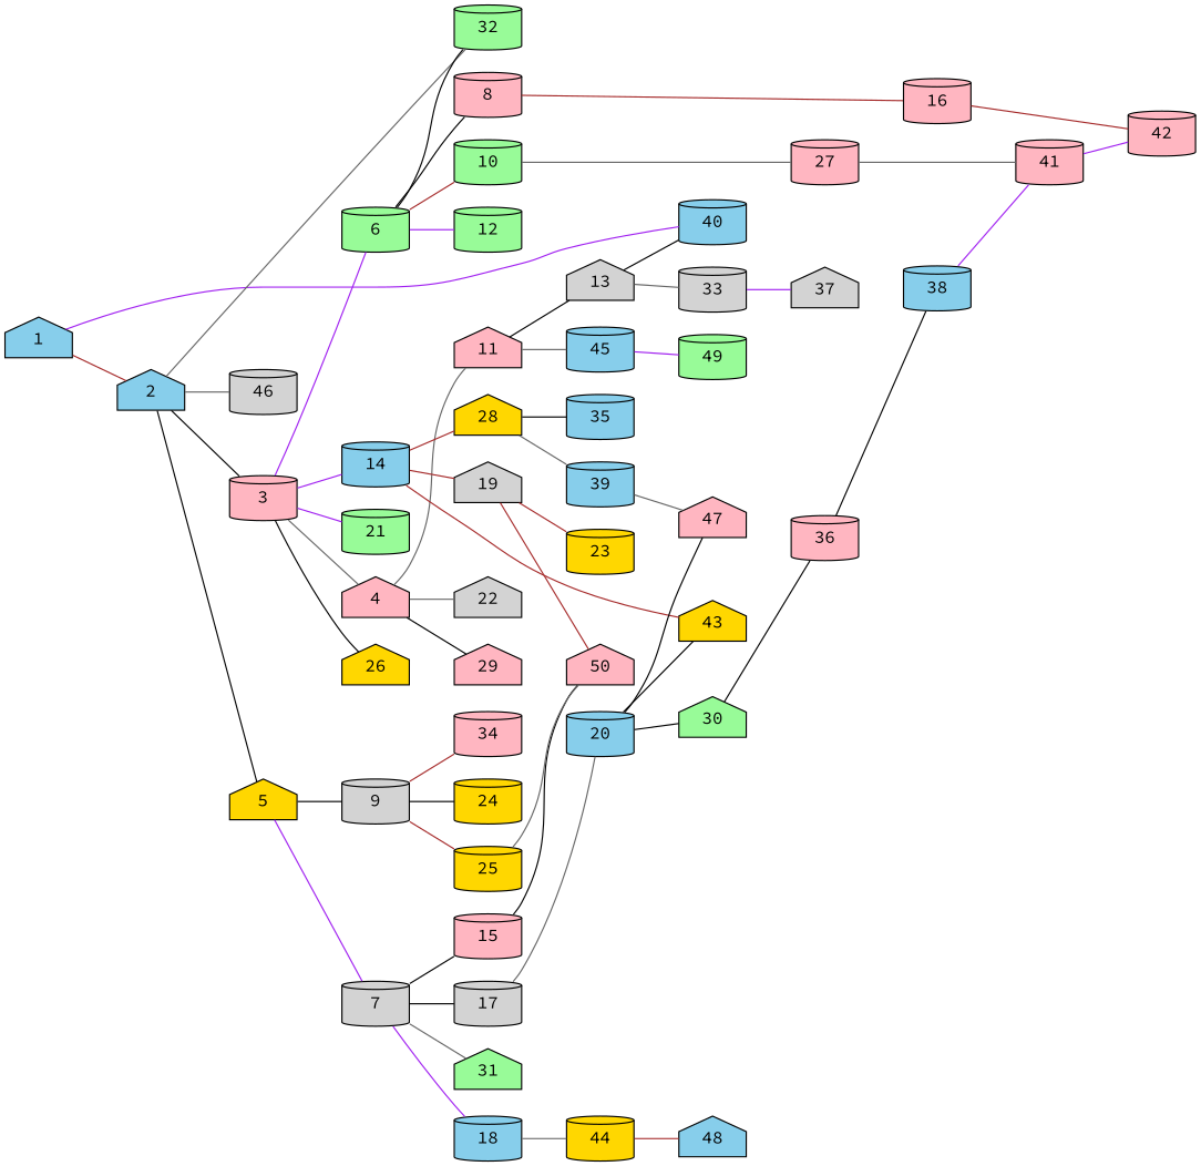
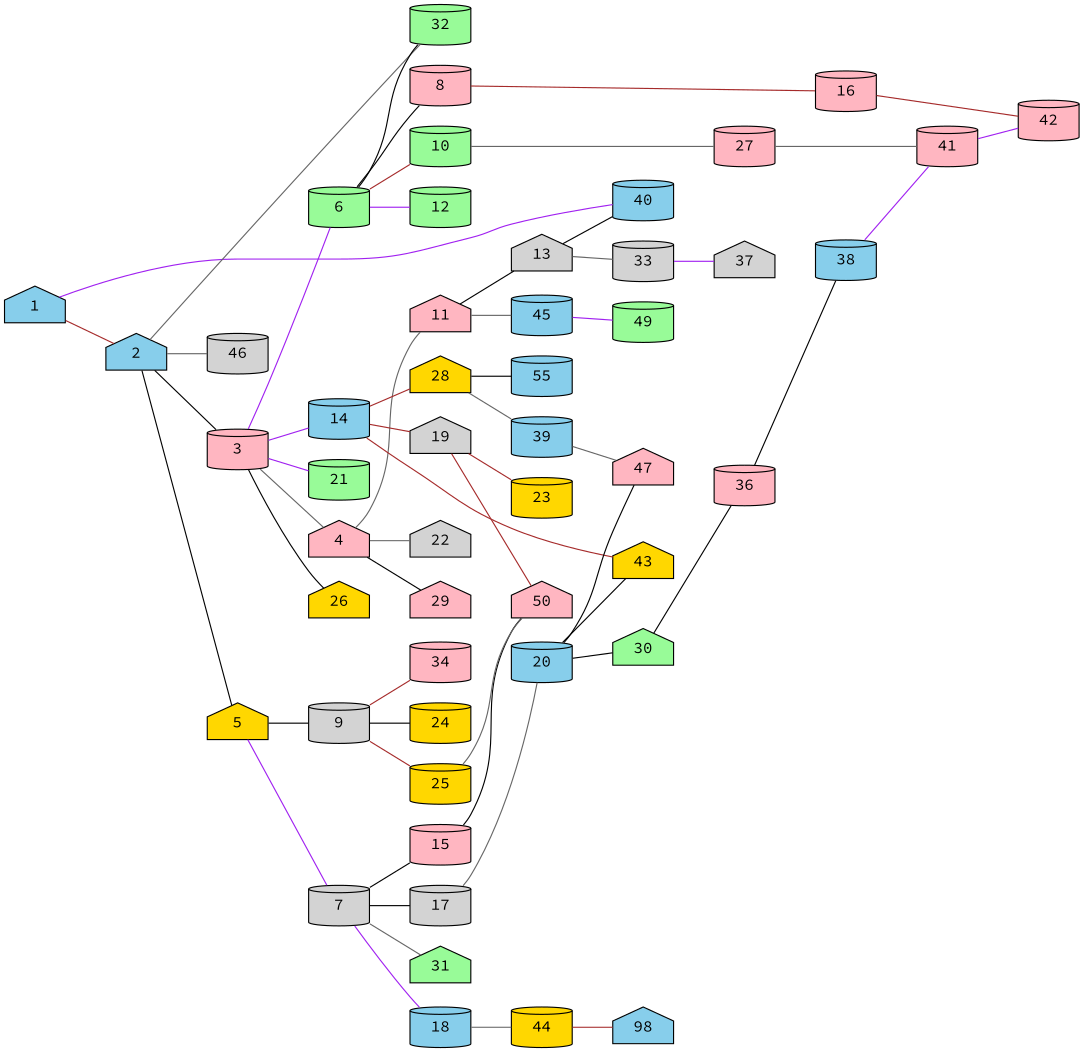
  graph {
    fontname="Source Code Pro"
    rankdir=LR
    node [fillcolor=lightpink fontname="Source Code Pro" shape=cylinder style=filled]
    edge [color=black fontname="Source Code Pro"]
    1 [fillcolor=skyblue shape=house]
    2 [fillcolor=skyblue shape=house]
    40 [fillcolor=skyblue]
    3
    5 [fillcolor=gold shape=house]
    32 [fillcolor=palegreen]
    46 [fillcolor=lightgrey]
    4 [shape=house]
    6 [fillcolor=palegreen]
    14 [fillcolor=skyblue]
    21 [fillcolor=palegreen]
    26 [fillcolor=gold shape=house]
    7 [fillcolor=lightgrey]
    9 [fillcolor=lightgrey]
    11 [shape=house]
    22 [fillcolor=lightgrey shape=house]
    29 [shape=house]
    8
    10 [fillcolor=palegreen]
    12 [fillcolor=palegreen]
    19 [fillcolor=lightgrey shape=house]
    28 [fillcolor=gold shape=house]
    43 [fillcolor=gold shape=house]
    15
    17 [fillcolor=lightgrey]
    18 [fillcolor=skyblue]
    31 [fillcolor=palegreen shape=house]
    24 [fillcolor=gold]
    25 [fillcolor=gold]
    34
    13 [fillcolor=lightgrey shape=house]
    45 [fillcolor=skyblue]
    16
    27
    50 [shape=house]
    23 [fillcolor=gold]
-   35 [fillcolor=skyblue]
+   35 [fillcolor=skyblue label=55]
    39 [fillcolor=skyblue]
    33 [fillcolor=lightgrey]
    49 [fillcolor=palegreen]
    20 [fillcolor=skyblue]
    44 [fillcolor=gold]
    42
    41
    30 [fillcolor=palegreen shape=house]
    47 [shape=house]
-   48 [fillcolor=skyblue shape=house]
+   48 [fillcolor=skyblue shape=house label=98]
    37 [fillcolor=lightgrey shape=house]
    36
    38 [fillcolor=skyblue]
    1 -- 2 [color=brown]
    1 -- 40 [color=purple]
    2 -- 3
    2 -- 5
    2 -- 32 [color=gray40]
    2 -- 46 [color=gray40]
    3 -- 4 [color=gray40]
    3 -- 6 [color=purple]
    3 -- 14 [color=purple]
    3 -- 21 [color=purple]
    3 -- 26
    5 -- 7 [color=purple]
    5 -- 9
    4 -- 11 [color=gray40]
    4 -- 22 [color=gray40]
    4 -- 29
    6 -- 32
    6 -- 8
    6 -- 10 [color=brown]
    6 -- 12 [color=purple]
    14 -- 19 [color=brown]
    14 -- 28 [color=brown]
    14 -- 43 [color=brown]
    7 -- 15
    7 -- 17
    7 -- 18 [color=purple]
    7 -- 31 [color=gray40]
    9 -- 24
    9 -- 25 [color=brown]
    9 -- 34 [color=brown]
    11 -- 13
    11 -- 45 [color=gray40]
    8 -- 16 [color=brown]
    10 -- 27 [color=gray40]
    19 -- 50 [color=brown]
    19 -- 23 [color=brown]
    28 -- 35
    28 -- 39 [color=gray40]
    15 -- 50
    17 -- 20 [color=gray40]
    18 -- 44 [color=gray40]
    25 -- 50 [color=gray40]
    13 -- 40
    13 -- 33 [color=gray40]
    45 -- 49 [color=purple]
    16 -- 42 [color=brown]
    27 -- 41 [color=gray40]
    39 -- 47 [color=gray40]
    33 -- 37 [color=purple]
    20 -- 43
    20 -- 30
    20 -- 47
    44 -- 48 [color=brown]
    41 -- 42 [color=purple]
    30 -- 36
    36 -- 38
    38 -- 41 [color=purple]
  }
